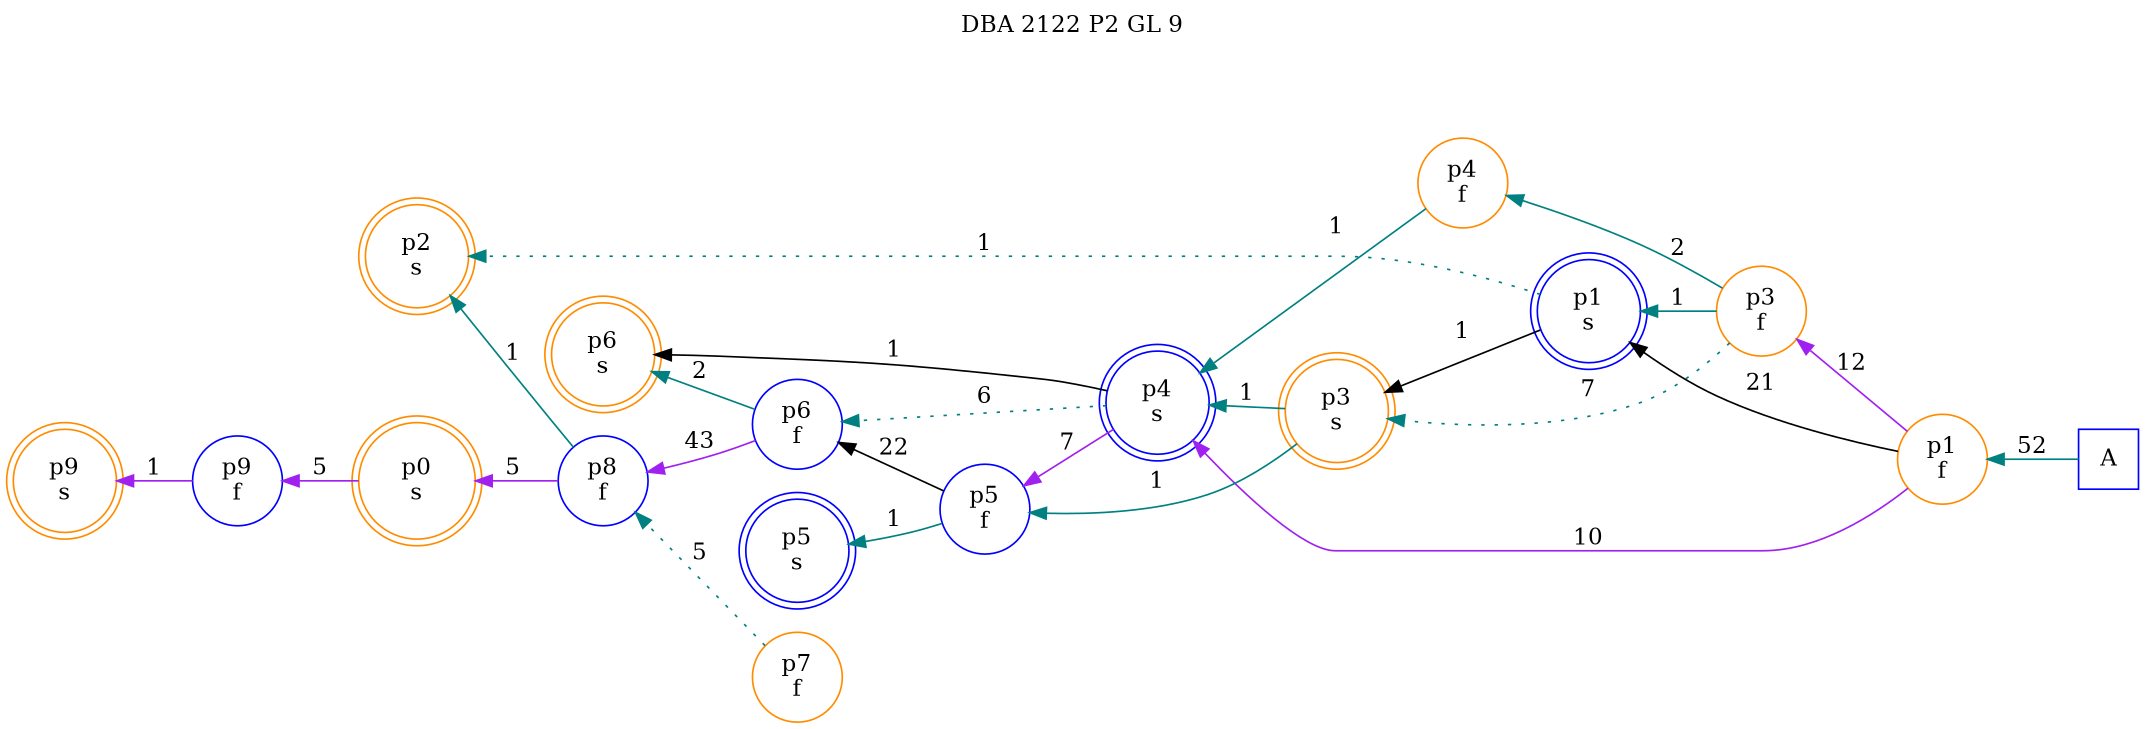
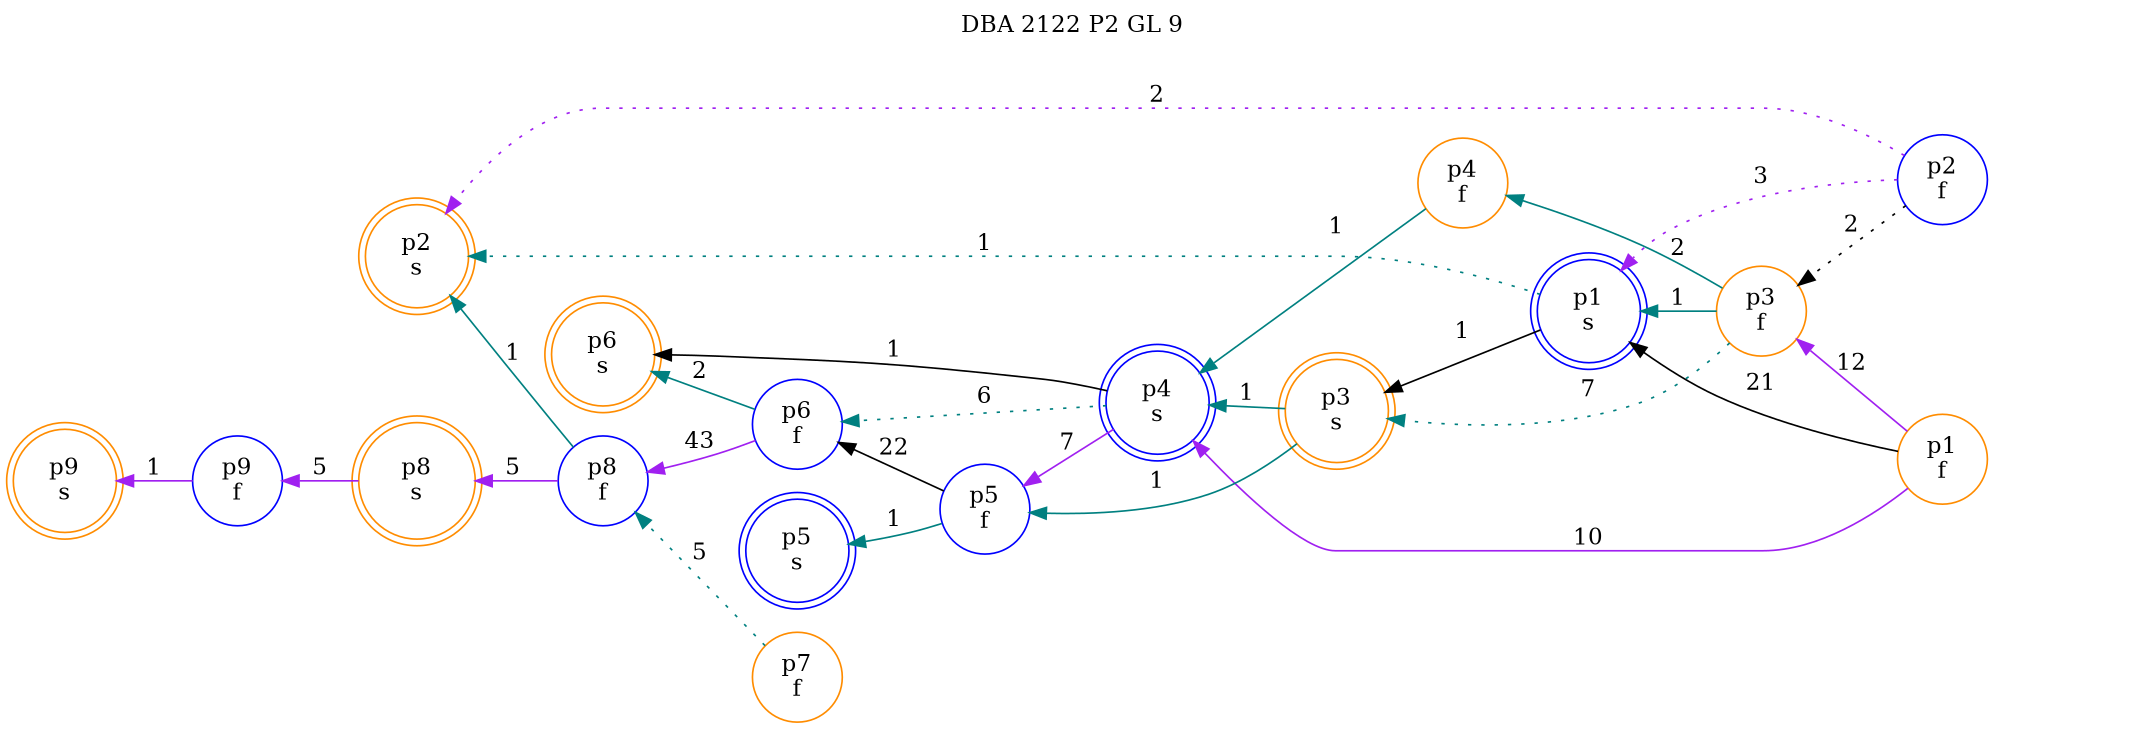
  digraph {
    label=" DBA 2122 P2 GL 9 "
    labelloc=tl
    rankdir=RL
    node [color=blue shape=circle]
    edge [color=teal style=solid]
-   n1 [label=A shape=square]
    n2 [color=darkorange label="p1\nf"]
    n3 [label="p1\ns" shape=doublecircle]
    n4 [color=darkorange label="p3\nf"]
    n5 [label="p4\ns" shape=doublecircle]
    n6 [color=darkorange label="p2\ns" shape=doublecircle]
    n7 [color=darkorange label="p3\ns" shape=doublecircle]
+   n8 [label="p2\nf"]
    n9 [color=darkorange label="p4\nf"]
    n10 [label="p5\nf"]
    n11 [label="p6\nf"]
    n12 [color=darkorange label="p6\ns" shape=doublecircle]
    n13 [label="p5\ns" shape=doublecircle]
    n14 [label="p8\nf"]
-   n15 [color=darkorange label="p0\ns" shape=doublecircle]
+   n15 [color=darkorange label="p8\ns" shape=doublecircle]
    n16 [color=darkorange label="p7\nf"]
    n17 [label="p9\nf"]
    n18 [color=darkorange label="p9\ns" shape=doublecircle]
-   n1 -> n2 [label=52]
    n2 -> n3 [color=black label=21]
    n2 -> n4 [color=purple label=12]
    n2 -> n5 [color=purple label=10]
    n3 -> n6 [label=1 style=dotted]
    n3 -> n7 [color=black label=1]
    n4 -> n3 [label=1]
    n4 -> n7 [label=7 style=dotted]
    n4 -> n9 [label=2]
    n5 -> n10 [color=purple label=7]
    n5 -> n11 [label=6 style=dotted]
    n5 -> n12 [color=black label=1]
    n7 -> n5 [label=1]
    n7 -> n10 [label=1]
+   n8 -> n3 [color=purple label=3 style=dotted]
+   n8 -> n4 [color=black label=2 style=dotted]
+   n8 -> n6 [color=purple label=2 style=dotted]
    n9 -> n5 [label=1]
    n10 -> n11 [color=black label=22]
    n10 -> n13 [label=1]
    n11 -> n12 [label=2]
    n11 -> n14 [color=purple label=43]
    n14 -> n6 [label=1]
    n14 -> n15 [color=purple label=5]
    n15 -> n17 [color=purple label=5]
    n16 -> n14 [label=5 style=dotted]
    n17 -> n18 [color=purple label=1]
  }
